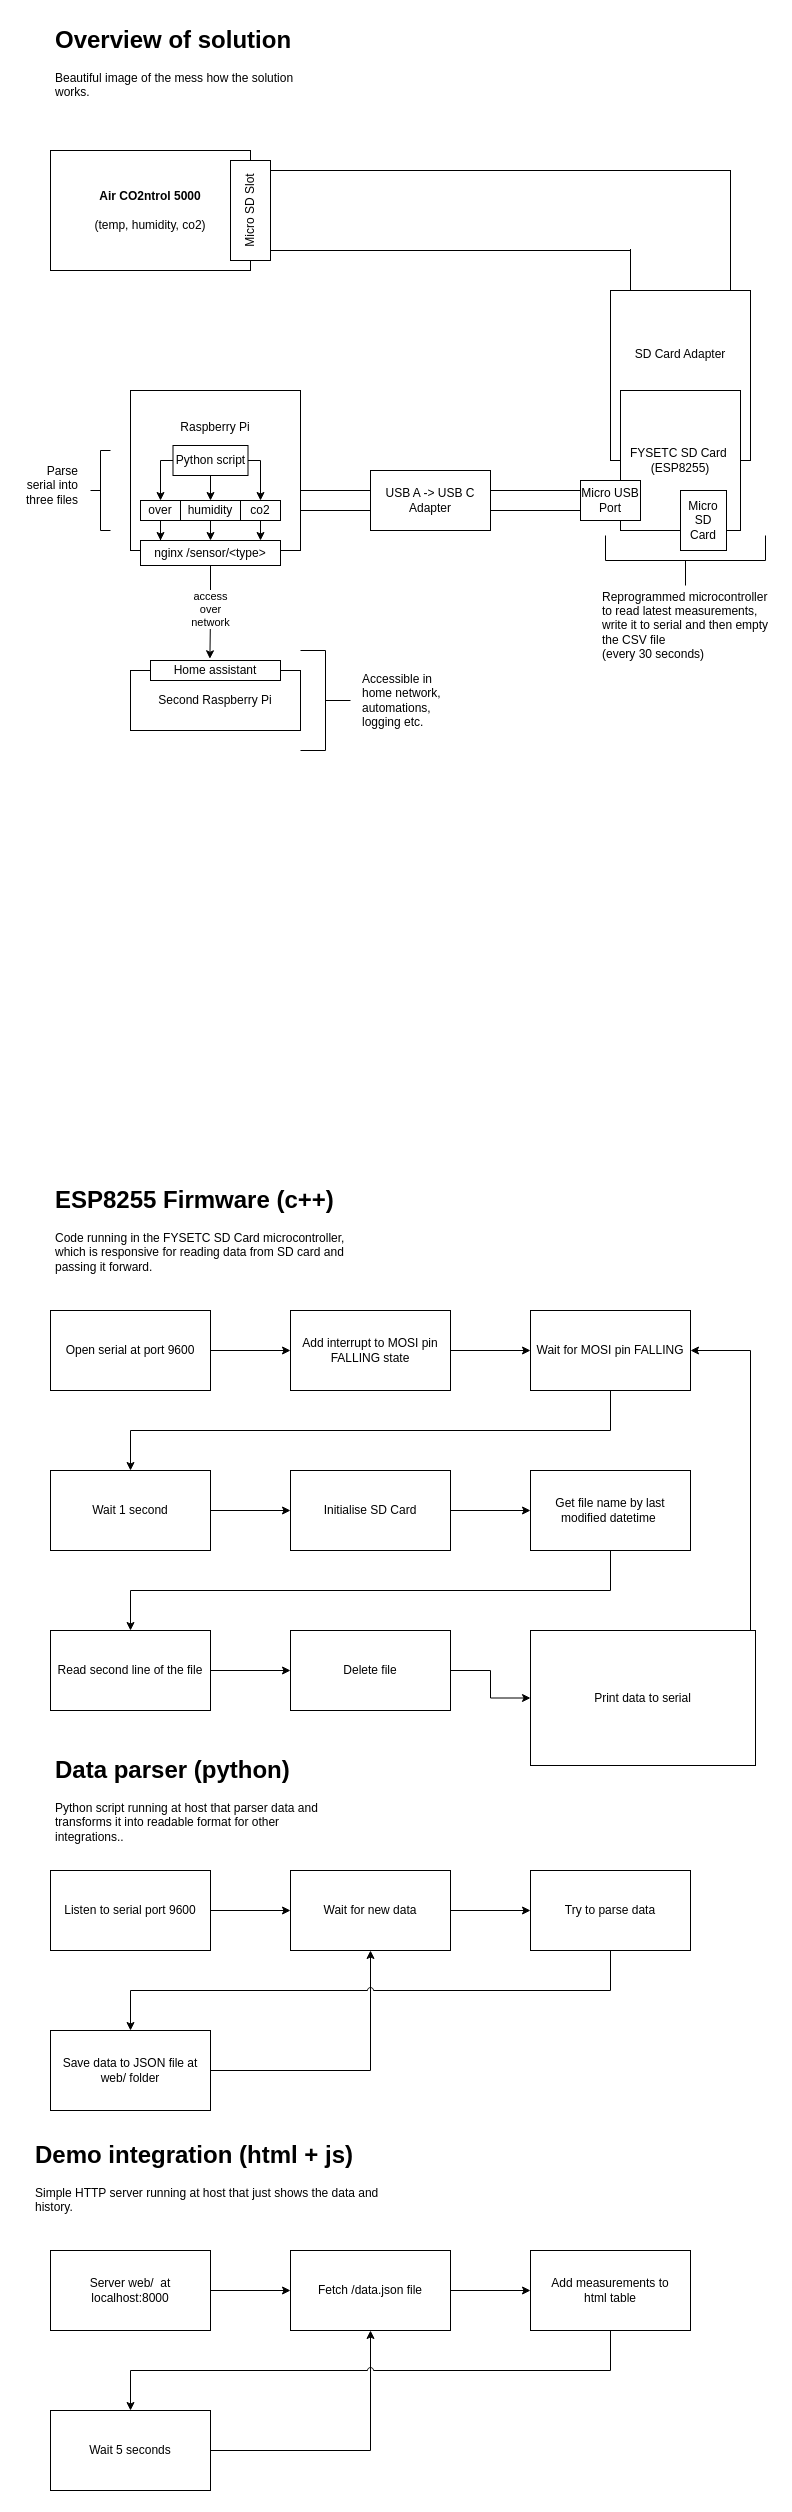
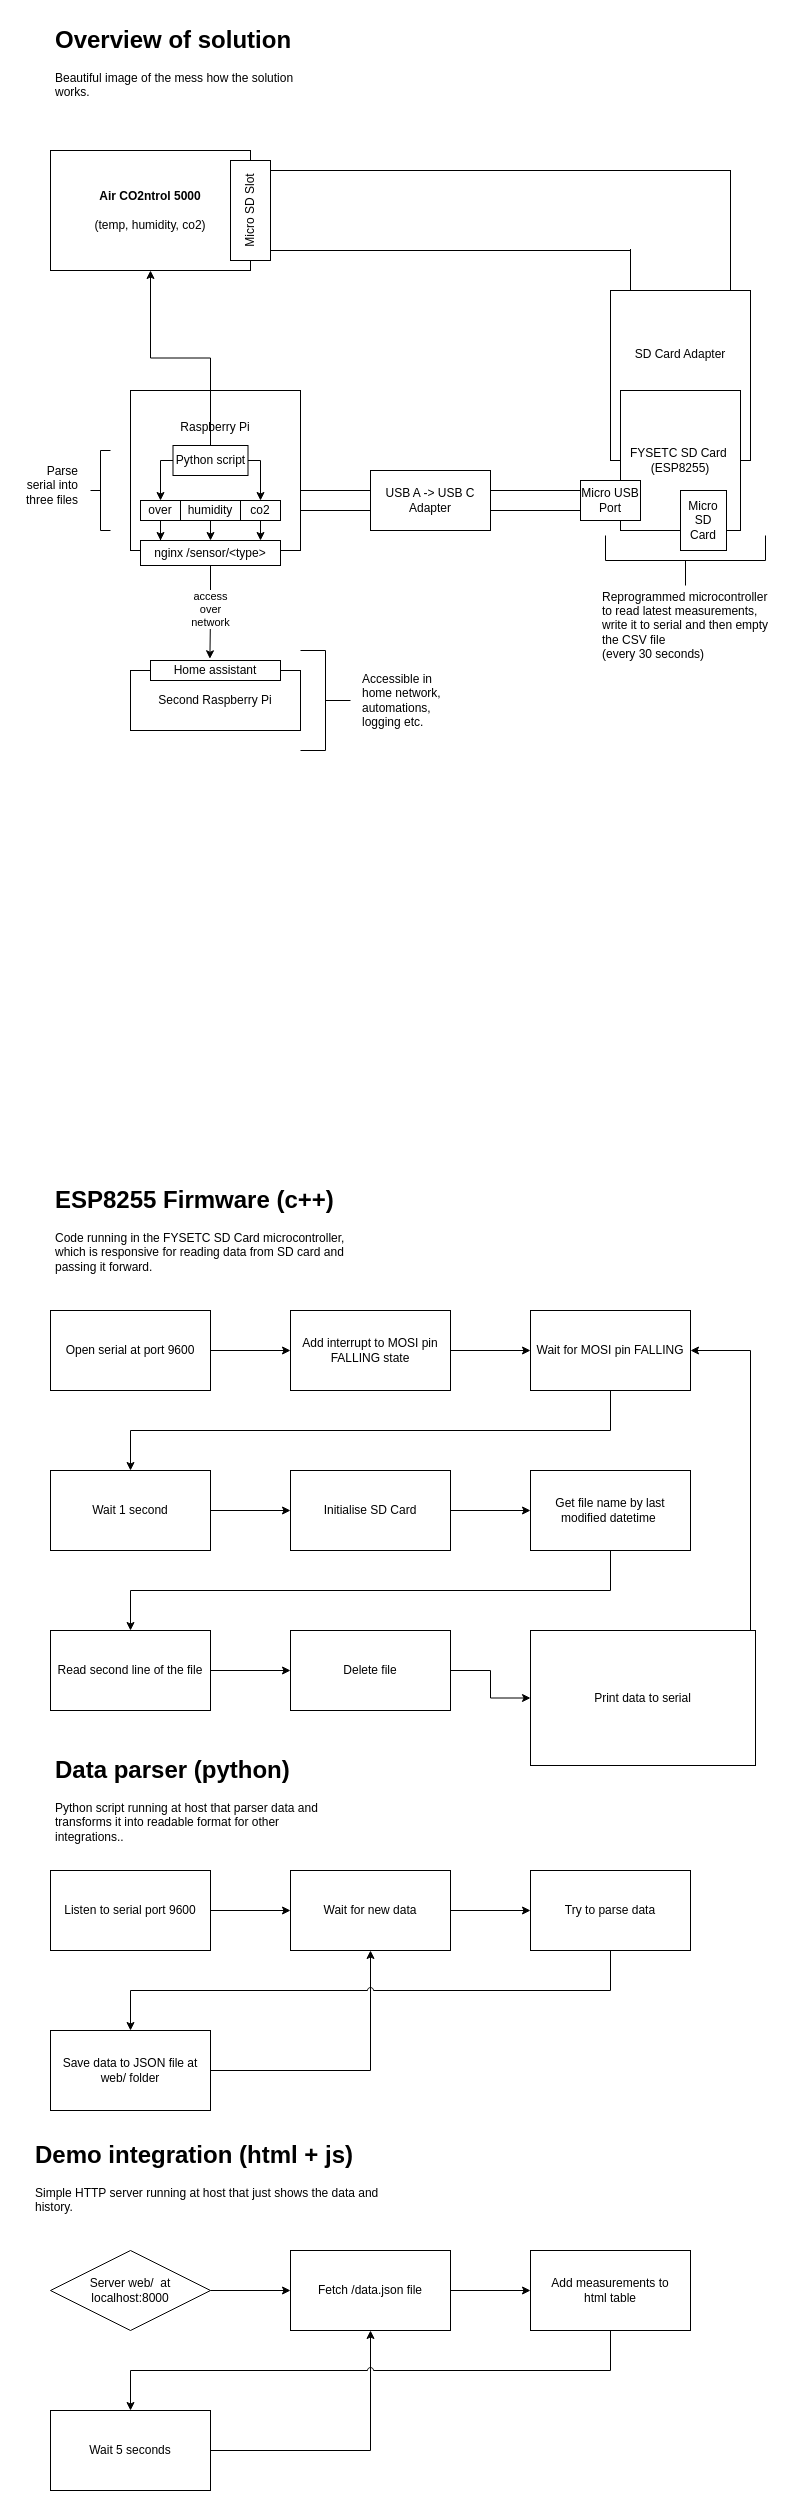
  <mxCell id="0" />
  <mxCell id="1" parent="0" />
  <mxCell id="2" value="&lt;b&gt;Air CO2ntrol 5000&lt;/b&gt;&lt;br&gt;&lt;br&gt;(temp, humidity, co2)" style="rounded=0;whiteSpace=wrap;html=1;" parent="1" vertex="1"><mxGeometry x="50" y="150" width="200" height="120" as="geometry" /></mxCell>
  <mxCell id="3" value="&lt;font&gt;Micro SD Slot&lt;/font&gt;" style="rounded=0;whiteSpace=wrap;html=1;horizontal=0;fontColor=#030303;" parent="1" vertex="1"><mxGeometry x="230" y="160" width="40" height="100" as="geometry" /></mxCell>
  <mxCell id="4" value="" style="rounded=0;whiteSpace=wrap;html=1;" parent="1" vertex="1"><mxGeometry x="270" y="170" width="460" height="80" as="geometry" /></mxCell>
  <mxCell id="5" value="" style="shape=partialRectangle;whiteSpace=wrap;html=1;bottom=1;right=1;left=1;top=0;fillColor=default;routingCenterX=-0.5;" parent="1" vertex="1"><mxGeometry x="630" y="249" width="100" height="100" as="geometry" /></mxCell>
  <mxCell id="6" value="&lt;font&gt;SD Card Adapter&lt;br&gt;&lt;br&gt;&lt;br&gt;&lt;br&gt;&lt;/font&gt;" style="rounded=0;whiteSpace=wrap;html=1;horizontal=1;verticalAlign=middle;fontColor=#030303;" parent="1" vertex="1"><mxGeometry x="610" y="290" width="140" height="170" as="geometry" /></mxCell>
  <mxCell id="7" value="FYSETC SD Card&amp;nbsp;&lt;br&gt;(ESP8255)" style="rounded=0;whiteSpace=wrap;html=1;" parent="1" vertex="1"><mxGeometry x="620" y="390" width="120" height="140" as="geometry" /></mxCell>
  <mxCell id="8" value="Micro SD Card" style="rounded=0;whiteSpace=wrap;html=1;" parent="1" vertex="1"><mxGeometry x="680" y="490" width="46" height="60" as="geometry" /></mxCell>
  <mxCell id="9" value="Micro USB Port" style="rounded=0;whiteSpace=wrap;html=1;" parent="1" vertex="1"><mxGeometry x="580" y="480" width="60" height="40" as="geometry" /></mxCell>
  <mxCell id="10" value="" style="rounded=0;whiteSpace=wrap;html=1;" parent="1" vertex="1"><mxGeometry x="490" y="490" width="90" height="20" as="geometry" /></mxCell>
  <mxCell id="11" value="USB A -&amp;gt; USB C Adapter" style="rounded=0;whiteSpace=wrap;html=1;" parent="1" vertex="1"><mxGeometry x="370" y="470" width="120" height="60" as="geometry" /></mxCell>
  <mxCell id="12" value="" style="rounded=0;whiteSpace=wrap;html=1;" parent="1" vertex="1"><mxGeometry x="290" y="490" width="80" height="20" as="geometry" /></mxCell>
  <mxCell id="13" value="Raspberry Pi&lt;br&gt;&lt;br&gt;&lt;br&gt;&lt;br&gt;&lt;br&gt;&lt;br&gt;&lt;br&gt;" style="rounded=0;whiteSpace=wrap;html=1;" parent="1" vertex="1"><mxGeometry x="130" y="390" width="170" height="160" as="geometry" /></mxCell>
  <mxCell id="14" value="&lt;h1&gt;Overview of solution&lt;/h1&gt;&lt;p&gt;Beautiful image of the mess how the solution works.&lt;/p&gt;" style="text;html=1;strokeColor=none;fillColor=none;spacing=5;spacingTop=-20;whiteSpace=wrap;overflow=hidden;rounded=0;" parent="1" vertex="1"><mxGeometry x="50" y="20" width="260" height="120" as="geometry" /></mxCell>
  <mxCell id="15" style="edgeStyle=orthogonalEdgeStyle;rounded=0;orthogonalLoop=1;jettySize=auto;html=1;entryX=0;entryY=0.5;entryDx=0;entryDy=0;" parent="1" source="16" target="18" edge="1"><mxGeometry relative="1" as="geometry" /></mxCell>
  <mxCell id="16" value="Open serial at port 9600" style="rounded=0;whiteSpace=wrap;html=1;" parent="1" vertex="1"><mxGeometry x="50" y="1310" width="160" height="80" as="geometry" /></mxCell>
  <mxCell id="17" value="" style="edgeStyle=orthogonalEdgeStyle;rounded=0;orthogonalLoop=1;jettySize=auto;html=1;" parent="1" source="18" target="20" edge="1"><mxGeometry relative="1" as="geometry" /></mxCell>
  <mxCell id="18" value="Add interrupt to MOSI pin FALLING state" style="rounded=0;whiteSpace=wrap;html=1;" parent="1" vertex="1"><mxGeometry x="290" y="1310" width="160" height="80" as="geometry" /></mxCell>
  <mxCell id="19" style="edgeStyle=orthogonalEdgeStyle;rounded=0;orthogonalLoop=1;jettySize=auto;html=1;" parent="1" source="20" target="22" edge="1"><mxGeometry relative="1" as="geometry"><Array as="points"><mxPoint x="610" y="1430" /><mxPoint x="130" y="1430" /></Array></mxGeometry></mxCell>
  <mxCell id="20" value="Wait for MOSI pin FALLING" style="rounded=0;whiteSpace=wrap;html=1;" parent="1" vertex="1"><mxGeometry x="530" y="1310" width="160" height="80" as="geometry" /></mxCell>
  <mxCell id="21" value="" style="edgeStyle=orthogonalEdgeStyle;rounded=0;orthogonalLoop=1;jettySize=auto;html=1;" parent="1" source="22" target="24" edge="1"><mxGeometry relative="1" as="geometry" /></mxCell>
  <mxCell id="22" value="Wait 1 second" style="rounded=0;whiteSpace=wrap;html=1;" parent="1" vertex="1"><mxGeometry x="50" y="1470" width="160" height="80" as="geometry" /></mxCell>
  <mxCell id="23" value="" style="edgeStyle=orthogonalEdgeStyle;rounded=0;orthogonalLoop=1;jettySize=auto;html=1;" parent="1" source="24" target="26" edge="1"><mxGeometry relative="1" as="geometry" /></mxCell>
  <mxCell id="24" value="Initialise SD Card" style="rounded=0;whiteSpace=wrap;html=1;" parent="1" vertex="1"><mxGeometry x="290" y="1470" width="160" height="80" as="geometry" /></mxCell>
  <mxCell id="25" style="edgeStyle=orthogonalEdgeStyle;rounded=0;orthogonalLoop=1;jettySize=auto;html=1;entryX=0.5;entryY=0;entryDx=0;entryDy=0;" parent="1" source="26" target="28" edge="1"><mxGeometry relative="1" as="geometry"><Array as="points"><mxPoint x="610" y="1590" /><mxPoint x="130" y="1590" /></Array></mxGeometry></mxCell>
  <mxCell id="26" value="Get file name by last modified datetime&amp;nbsp;" style="rounded=0;whiteSpace=wrap;html=1;" parent="1" vertex="1"><mxGeometry x="530" y="1470" width="160" height="80" as="geometry" /></mxCell>
  <mxCell id="27" value="" style="edgeStyle=orthogonalEdgeStyle;rounded=0;orthogonalLoop=1;jettySize=auto;html=1;" parent="1" source="28" target="30" edge="1"><mxGeometry relative="1" as="geometry" /></mxCell>
  <mxCell id="28" value="Read second line of the file" style="rounded=0;whiteSpace=wrap;html=1;" parent="1" vertex="1"><mxGeometry x="50" y="1630" width="160" height="80" as="geometry" /></mxCell>
  <mxCell id="29" value="" style="edgeStyle=orthogonalEdgeStyle;rounded=0;orthogonalLoop=1;jettySize=auto;html=1;" parent="1" source="30" target="32" edge="1"><mxGeometry relative="1" as="geometry" /></mxCell>
  <mxCell id="30" value="Delete file" style="rounded=0;whiteSpace=wrap;html=1;" parent="1" vertex="1"><mxGeometry x="290" y="1630" width="160" height="80" as="geometry" /></mxCell>
  <mxCell id="31" style="edgeStyle=orthogonalEdgeStyle;rounded=0;orthogonalLoop=1;jettySize=auto;html=1;entryX=1;entryY=0.5;entryDx=0;entryDy=0;" parent="1" source="32" target="20" edge="1"><mxGeometry relative="1" as="geometry"><Array as="points"><mxPoint x="750" y="1670" /><mxPoint x="750" y="1350" /></Array></mxGeometry></mxCell>
  <mxCell id="32" value="Print data to serial" style="rounded=0;whiteSpace=wrap;html=1;" parent="1" vertex="1"><mxGeometry x="530" y="1630" width="225" height="135" as="geometry" /></mxCell>
  <mxCell id="33" value="&lt;h1&gt;ESP8255 Firmware (c++)&lt;/h1&gt;&lt;p&gt;Code running in the FYSETC SD Card microcontroller, which is responsive for reading data from SD card and passing it forward.&lt;/p&gt;" style="text;html=1;strokeColor=none;fillColor=none;spacing=5;spacingTop=-20;whiteSpace=wrap;overflow=hidden;rounded=0;" parent="1" vertex="1"><mxGeometry x="50" y="1180" width="300" height="120" as="geometry" /></mxCell>
  <mxCell id="34" value="&lt;h1&gt;Data parser (python)&lt;/h1&gt;&lt;p&gt;Python script running at host that parser data and transforms it into readable format for other integrations..&lt;/p&gt;" style="text;html=1;strokeColor=none;fillColor=none;spacing=5;spacingTop=-20;whiteSpace=wrap;overflow=hidden;rounded=0;" parent="1" vertex="1"><mxGeometry x="50" y="1750" width="290" height="120" as="geometry" /></mxCell>
  <mxCell id="35" style="edgeStyle=orthogonalEdgeStyle;rounded=0;orthogonalLoop=1;jettySize=auto;html=1;entryX=0;entryY=0.5;entryDx=0;entryDy=0;" parent="1" source="36" target="38" edge="1"><mxGeometry relative="1" as="geometry" /></mxCell>
  <mxCell id="36" value="Listen to serial port 9600" style="rounded=0;whiteSpace=wrap;html=1;" parent="1" vertex="1"><mxGeometry x="50" y="1870" width="160" height="80" as="geometry" /></mxCell>
  <mxCell id="37" style="edgeStyle=orthogonalEdgeStyle;rounded=0;orthogonalLoop=1;jettySize=auto;html=1;" parent="1" source="38" target="39" edge="1"><mxGeometry relative="1" as="geometry" /></mxCell>
  <mxCell id="38" value="Wait for new data" style="rounded=0;whiteSpace=wrap;html=1;" parent="1" vertex="1"><mxGeometry x="290" y="1870" width="160" height="80" as="geometry" /></mxCell>
  <mxCell id="39" value="Try to parse data" style="rounded=0;whiteSpace=wrap;html=1;" parent="1" vertex="1"><mxGeometry x="530" y="1870" width="160" height="80" as="geometry" /></mxCell>
  <mxCell id="40" style="edgeStyle=orthogonalEdgeStyle;rounded=0;orthogonalLoop=1;jettySize=auto;html=1;entryX=0.5;entryY=1;entryDx=0;entryDy=0;jumpStyle=none;" parent="1" source="41" target="38" edge="1"><mxGeometry relative="1" as="geometry"><Array as="points"><mxPoint x="370" y="2070" /></Array></mxGeometry></mxCell>
  <mxCell id="41" value="Save data to JSON file at web/ folder" style="rounded=0;whiteSpace=wrap;html=1;" parent="1" vertex="1"><mxGeometry x="50" y="2030" width="160" height="80" as="geometry" /></mxCell>
  <mxCell id="42" style="edgeStyle=orthogonalEdgeStyle;rounded=0;orthogonalLoop=1;jettySize=auto;html=1;entryX=0.5;entryY=0;entryDx=0;entryDy=0;jumpStyle=arc;" parent="1" source="39" target="41" edge="1"><mxGeometry relative="1" as="geometry"><Array as="points"><mxPoint x="610" y="1990" /><mxPoint x="130" y="1990" /></Array></mxGeometry></mxCell>
  <mxCell id="43" value="&lt;h1&gt;Demo integration (html + js)&lt;/h1&gt;&lt;p&gt;Simple HTTP server running at host that just shows the data and history.&lt;/p&gt;" style="text;html=1;strokeColor=none;fillColor=none;spacing=5;spacingTop=-20;whiteSpace=wrap;overflow=hidden;rounded=0;" parent="1" vertex="1"><mxGeometry x="30" y="2135" width="360" height="100" as="geometry" /></mxCell>
  <mxCell id="44" style="edgeStyle=orthogonalEdgeStyle;rounded=0;orthogonalLoop=1;jettySize=auto;html=1;entryX=0;entryY=0.5;entryDx=0;entryDy=0;" parent="1" source="45" target="47" edge="1"><mxGeometry relative="1" as="geometry"><mxPoint x="280" y="2290" as="targetPoint" /></mxGeometry></mxCell>
- <mxCell id="45" value="Server web/&amp;nbsp; at localhost:8000" style="rounded=0;whiteSpace=wrap;html=1;" parent="1" vertex="1"><mxGeometry x="50" y="2250" width="160" height="80" as="geometry" /></mxCell>
+ <mxCell id="45" value="Server web/&amp;nbsp; at localhost:8000" style="rhombus;whiteSpace=wrap;html=1;" parent="1" vertex="1"><mxGeometry x="50" y="2250" width="160" height="80" as="geometry" /></mxCell>
  <mxCell id="46" style="edgeStyle=orthogonalEdgeStyle;rounded=0;orthogonalLoop=1;jettySize=auto;html=1;entryX=0;entryY=0.5;entryDx=0;entryDy=0;" parent="1" source="47" target="48" edge="1"><mxGeometry relative="1" as="geometry" /></mxCell>
  <mxCell id="47" value="Fetch /data.json file" style="rounded=0;whiteSpace=wrap;html=1;" parent="1" vertex="1"><mxGeometry x="290" y="2250" width="160" height="80" as="geometry" /></mxCell>
  <mxCell id="48" value="Add measurements to&lt;br&gt;html table" style="rounded=0;whiteSpace=wrap;html=1;" parent="1" vertex="1"><mxGeometry x="530" y="2250" width="160" height="80" as="geometry" /></mxCell>
  <mxCell id="49" style="edgeStyle=orthogonalEdgeStyle;rounded=0;orthogonalLoop=1;jettySize=auto;html=1;entryX=0.5;entryY=1;entryDx=0;entryDy=0;" parent="1" source="50" target="47" edge="1"><mxGeometry relative="1" as="geometry" /></mxCell>
  <mxCell id="50" value="Wait 5 seconds" style="rounded=0;whiteSpace=wrap;html=1;" parent="1" vertex="1"><mxGeometry x="50" y="2410" width="160" height="80" as="geometry" /></mxCell>
  <mxCell id="51" style="edgeStyle=orthogonalEdgeStyle;rounded=0;orthogonalLoop=1;jettySize=auto;html=1;entryX=0.5;entryY=0;entryDx=0;entryDy=0;jumpStyle=arc;" parent="1" source="48" target="50" edge="1"><mxGeometry relative="1" as="geometry"><mxPoint x="220" y="2400" as="targetPoint" /><Array as="points"><mxPoint x="610" y="2370" /><mxPoint x="130" y="2370" /></Array></mxGeometry></mxCell>
  <mxCell id="52" value="Second Raspberry Pi" style="rounded=0;whiteSpace=wrap;html=1;" vertex="1" parent="1"><mxGeometry x="130" y="670" width="170" height="60" as="geometry" /></mxCell>
  <mxCell id="53" style="edgeStyle=orthogonalEdgeStyle;rounded=0;orthogonalLoop=1;jettySize=auto;html=1;entryX=0.5;entryY=0;entryDx=0;entryDy=0;" edge="1" parent="1" source="56" target="62"><mxGeometry relative="1" as="geometry"><Array as="points"><mxPoint x="260" y="460" /></Array></mxGeometry></mxCell>
  <mxCell id="54" style="edgeStyle=orthogonalEdgeStyle;rounded=0;orthogonalLoop=1;jettySize=auto;html=1;entryX=0.5;entryY=0;entryDx=0;entryDy=0;" edge="1" parent="1" source="56" target="58"><mxGeometry relative="1" as="geometry"><Array as="points"><mxPoint x="160" y="460" /></Array></mxGeometry></mxCell>
- <mxCell id="55" style="edgeStyle=orthogonalEdgeStyle;rounded=0;orthogonalLoop=1;jettySize=auto;html=1;entryX=0.5;entryY=0;entryDx=0;entryDy=0;" edge="1" parent="1" source="56" target="60"><mxGeometry relative="1" as="geometry" /></mxCell>
+ <mxCell id="55" style="edgeStyle=orthogonalEdgeStyle;rounded=0;orthogonalLoop=1;jettySize=auto;html=1;" edge="1" parent="1" source="56" target="2"><mxGeometry relative="1" as="geometry" /></mxCell>
  <mxCell id="56" value="Python script" style="rounded=0;whiteSpace=wrap;html=1;" vertex="1" parent="1"><mxGeometry x="172.5" y="445" width="75" height="30" as="geometry" /></mxCell>
  <mxCell id="57" style="edgeStyle=orthogonalEdgeStyle;rounded=0;orthogonalLoop=1;jettySize=auto;html=1;entryX=0.143;entryY=0;entryDx=0;entryDy=0;entryPerimeter=0;" edge="1" parent="1" source="58" target="66"><mxGeometry relative="1" as="geometry" /></mxCell>
  <mxCell id="58" value="over" style="rounded=0;whiteSpace=wrap;html=1;" vertex="1" parent="1"><mxGeometry x="140" y="500" width="40" height="20" as="geometry" /></mxCell>
  <mxCell id="59" style="edgeStyle=orthogonalEdgeStyle;rounded=0;orthogonalLoop=1;jettySize=auto;html=1;" edge="1" parent="1" source="60"><mxGeometry relative="1" as="geometry"><mxPoint x="210" y="540" as="targetPoint" /></mxGeometry></mxCell>
  <mxCell id="60" value="humidity" style="rounded=0;whiteSpace=wrap;html=1;" vertex="1" parent="1"><mxGeometry x="180" y="500" width="60" height="20" as="geometry" /></mxCell>
  <mxCell id="61" style="edgeStyle=orthogonalEdgeStyle;rounded=0;orthogonalLoop=1;jettySize=auto;html=1;entryX=0.863;entryY=-0.034;entryDx=0;entryDy=0;entryPerimeter=0;" edge="1" parent="1" source="62" target="66"><mxGeometry relative="1" as="geometry" /></mxCell>
  <mxCell id="62" value="co2" style="rounded=0;whiteSpace=wrap;html=1;" vertex="1" parent="1"><mxGeometry x="240" y="500" width="40" height="20" as="geometry" /></mxCell>
  <mxCell id="63" value="Home assistant" style="rounded=0;whiteSpace=wrap;html=1;" vertex="1" parent="1"><mxGeometry x="150" y="660" width="130" height="20" as="geometry" /></mxCell>
  <mxCell id="64" style="edgeStyle=orthogonalEdgeStyle;rounded=0;orthogonalLoop=1;jettySize=auto;html=1;entryX=0.457;entryY=-0.086;entryDx=0;entryDy=0;entryPerimeter=0;" edge="1" parent="1" source="66" target="63"><mxGeometry relative="1" as="geometry" /></mxCell>
  <mxCell id="65" value="access&lt;br&gt;over&lt;br&gt;network" style="edgeLabel;html=1;align=center;verticalAlign=middle;resizable=0;points=[];" vertex="1" connectable="0" parent="64"><mxGeometry x="-0.093" y="-1" relative="1" as="geometry"><mxPoint as="offset" /></mxGeometry></mxCell>
  <mxCell id="66" value="nginx /sensor/&amp;lt;type&amp;gt;" style="rounded=0;whiteSpace=wrap;html=1;" vertex="1" parent="1"><mxGeometry x="140" y="540" width="140" height="25" as="geometry" /></mxCell>
  <mxCell id="67" value="" style="strokeWidth=1;html=1;shape=mxgraph.flowchart.annotation_2;align=left;labelPosition=right;pointerEvents=1;rotation=-180;" vertex="1" parent="1"><mxGeometry x="300" y="650" width="50" height="100" as="geometry" /></mxCell>
  <mxCell id="68" value="Accessible in home network,&lt;br&gt;automations, logging etc." style="text;html=1;strokeColor=none;fillColor=none;align=left;verticalAlign=middle;whiteSpace=wrap;rounded=0;" vertex="1" parent="1"><mxGeometry x="360" y="685" width="90" height="30" as="geometry" /></mxCell>
  <mxCell id="69" value="" style="strokeWidth=1;html=1;shape=mxgraph.flowchart.annotation_2;align=left;labelPosition=right;pointerEvents=1;rotation=0;" vertex="1" parent="1"><mxGeometry x="90" y="450" width="20" height="80" as="geometry" /></mxCell>
  <mxCell id="70" value="Parse serial into three files" style="text;html=1;strokeColor=none;fillColor=none;align=right;verticalAlign=middle;whiteSpace=wrap;rounded=0;" vertex="1" parent="1"><mxGeometry x="20" y="470" width="60" height="30" as="geometry" /></mxCell>
  <mxCell id="71" value="" style="strokeWidth=1;html=1;shape=mxgraph.flowchart.annotation_2;align=left;labelPosition=right;pointerEvents=1;rotation=-90;" vertex="1" parent="1"><mxGeometry x="660" y="480" width="50" height="160" as="geometry" /></mxCell>
  <mxCell id="72" value="Reprogrammed microcontroller to read latest measurements, write it to serial and then empty the CSV file&lt;br&gt;(every 30 seconds)" style="text;html=1;strokeColor=none;fillColor=none;align=left;verticalAlign=middle;whiteSpace=wrap;rounded=0;" vertex="1" parent="1"><mxGeometry x="600" y="610" width="170" height="30" as="geometry" /></mxCell>
